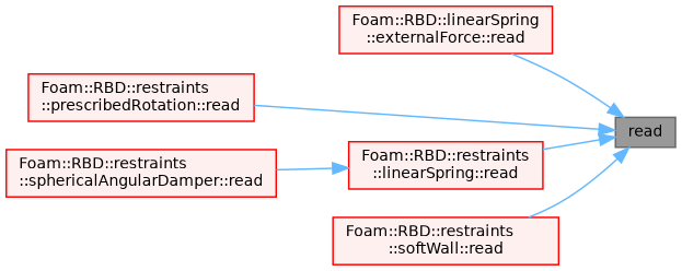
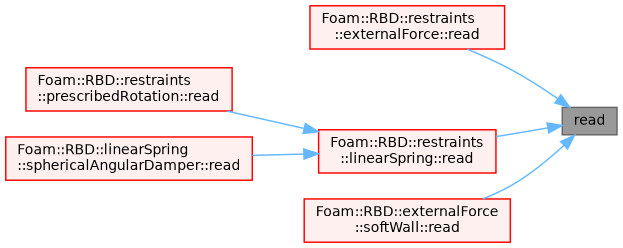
  digraph {
    rankdir=RL
    node [color=red fillcolor="#FFF0F0" fontname=Helvetica fontsize=10 shape=box style=filled]
    edge [color=steelblue1 dir=back fontname=Helvetica fontsize=10 labelfontname=Helvetica labelfontsize=10 style=solid]
    n1 [color=gray40 fillcolor=grey60 fontcolor=black height=0.2 label=read width=0.4]
-   n2 [height=0.2 label="Foam::RBD::linearSpring\l::externalForce::read" width=0.4]
+   n2 [height=0.2 label="Foam::RBD::restraints\l::externalForce::read" width=0.4]
    n3 [height=0.2 label="Foam::RBD::restraints\l::linearSpring::read" width=0.4]
    n4 [height=0.2 label="Foam::RBD::restraints\l::prescribedRotation::read" width=0.4]
-   n5 [height=0.2 label="Foam::RBD::restraints\l::softWall::read" width=0.4]
-   n6 [height=0.2 label="Foam::RBD::restraints\l::sphericalAngularDamper::read" width=0.4]
+   n5 [height=0.2 label="Foam::RBD::externalForce\l::softWall::read" width=0.4]
+   n6 [height=0.2 label="Foam::RBD::linearSpring\l::sphericalAngularDamper::read" width=0.4]
    n1 -> n2
    n1 -> n3
-   n1 -> n4
+   n3 -> n4
    n1 -> n5
    n3 -> n6
  }
